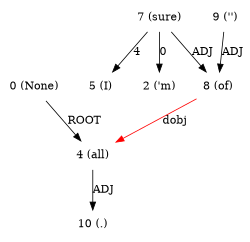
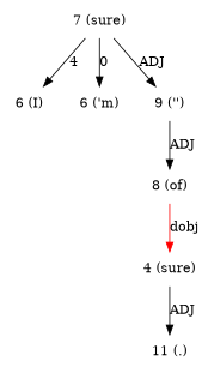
  digraph {
    node [shape=plaintext]
    edge [dir=forward]
-   n1 [label="0 (None)"]
-   n2 [label="4 (all)"]
-   n3 [label="10 (.)"]
+   n2 [label="4 (sure)"]
+   n3 [label="11 (.)"]
    n4 [label="7 (sure)"]
    n5 [label="8 (of)"]
-   n6 [label="5 (I)"]
-   n7 [label="2 ('m)"]
+   n6 [label="6 (I)"]
+   n7 [label="6 ('m)"]
    n8 [label="9 ('')"]
-   n1 -> n2 [label=ROOT]
    n2 -> n3 [label=ADJ]
-   n4 -> n5 [label=ADJ]
+   n4 -> n8 [label=ADJ]
    n4 -> n6 [label=4]
    n4 -> n7 [label=0]
    n5 -> n2 [color=red label=dobj]
    n8 -> n5 [label=ADJ]
  }
